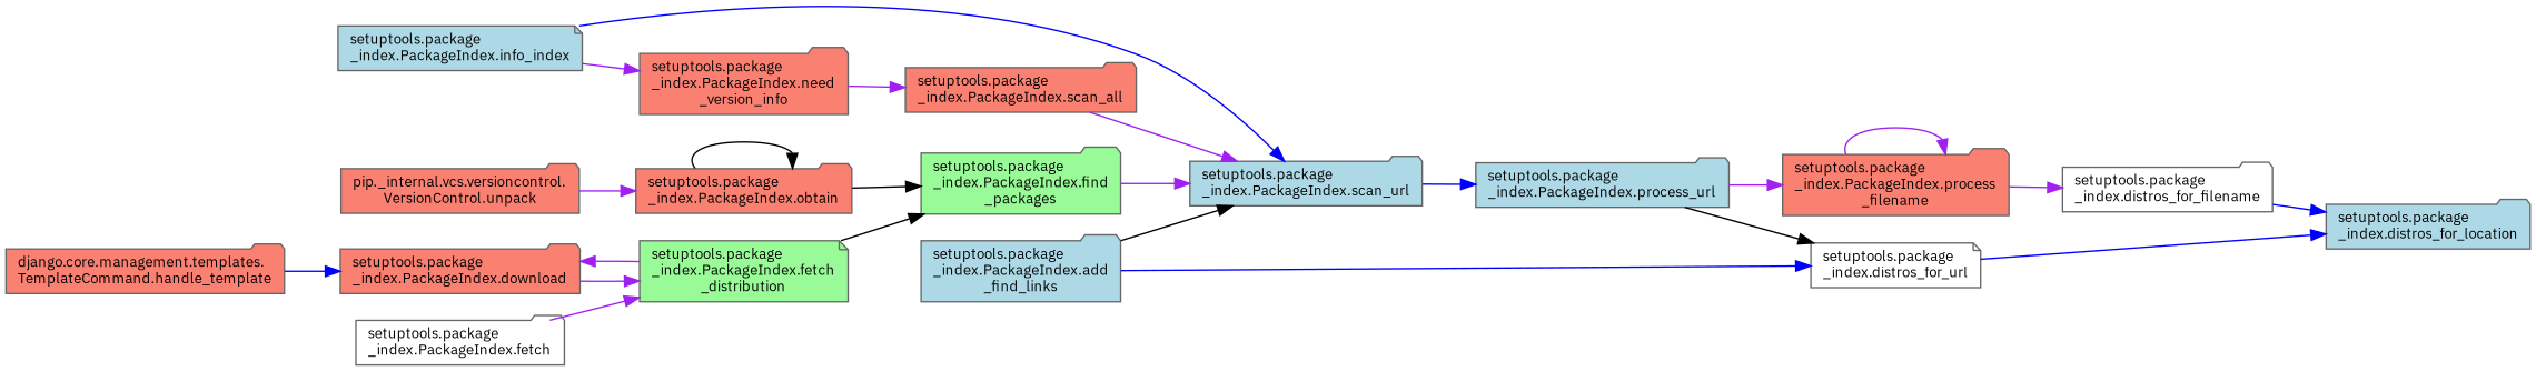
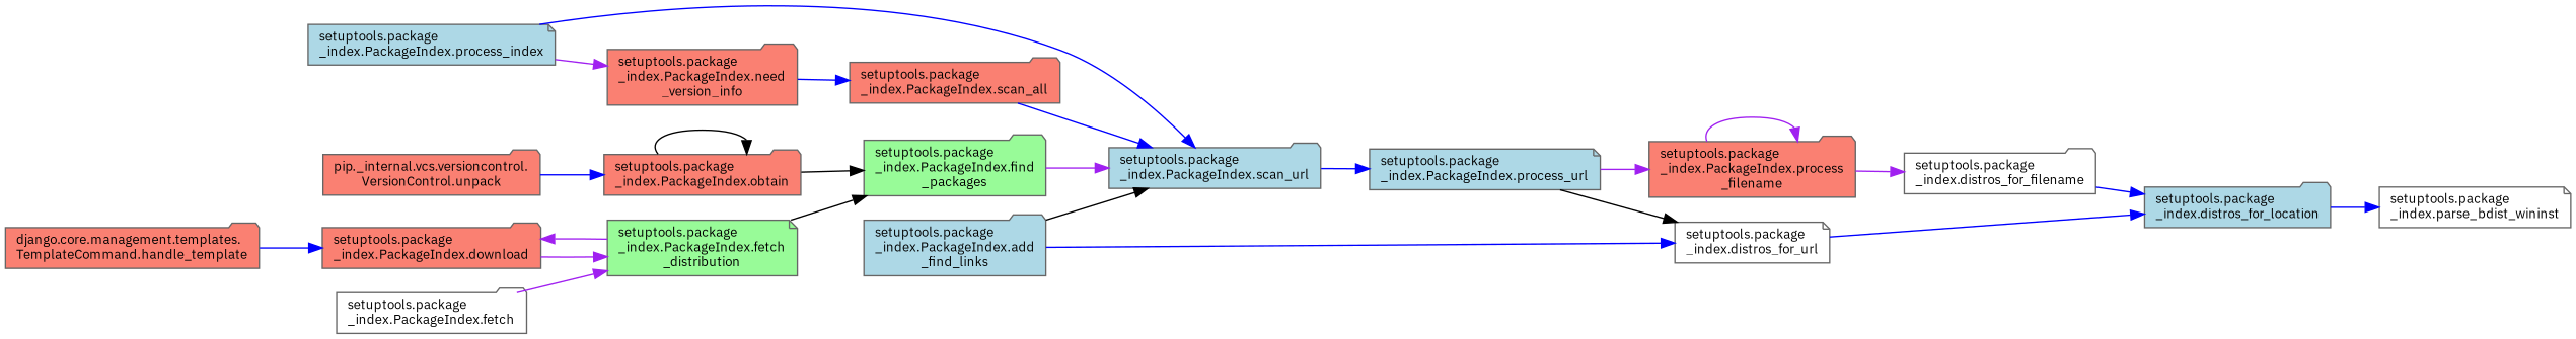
  digraph {
    fontname="IBM Plex Sans"
    rankdir=RL
    node [color=grey40 fillcolor=salmon fontname="IBM Plex Sans" fontsize=10 shape=folder style=filled]
    edge [color=purple dir=back fontname="IBM Plex Sans" fontsize=10 labelfontname=Helvetica labelfontsize=10 style=solid]
+   n1 [color=gray40 fillcolor=white fontcolor=black height=0.2 label="setuptools.package\l_index.parse_bdist_wininst" shape=note width=0.4]
    n2 [fillcolor=lightblue height=0.2 label="setuptools.package\l_index.distros_for_location" width=0.4]
    n3 [fillcolor=white height=0.2 label="setuptools.package\l_index.distros_for_filename" width=0.4]
    n4 [fillcolor=white height=0.2 label="setuptools.package\l_index.distros_for_url" shape=note width=0.4]
    n5 [height=0.2 label="setuptools.package\l_index.PackageIndex.process\l_filename" width=0.4]
-   n6 [fillcolor=lightblue height=0.2 label="setuptools.package\l_index.PackageIndex.process_url" width=0.4]
+   n6 [fillcolor=lightblue height=0.2 label="setuptools.package\l_index.PackageIndex.process_url" shape=note width=0.4]
    n7 [fillcolor=lightblue height=0.2 label="setuptools.package\l_index.PackageIndex.add\l_find_links" width=0.4]
    n8 [fillcolor=lightblue height=0.2 label="setuptools.package\l_index.PackageIndex.scan_url" width=0.4]
    n9 [fillcolor=palegreen height=0.2 label="setuptools.package\l_index.PackageIndex.find\l_packages" width=0.4]
-   n10 [fillcolor=lightblue height=0.2 label="setuptools.package\l_index.PackageIndex.info_index" shape=note width=0.4]
+   n10 [fillcolor=lightblue height=0.2 label="setuptools.package\l_index.PackageIndex.process_index" shape=note width=0.4]
    n11 [height=0.2 label="setuptools.package\l_index.PackageIndex.scan_all" width=0.4]
    n12 [fillcolor=palegreen height=0.2 label="setuptools.package\l_index.PackageIndex.fetch\l_distribution" shape=note width=0.4]
    n13 [height=0.2 label="setuptools.package\l_index.PackageIndex.obtain" width=0.4]
    n14 [height=0.2 label="setuptools.package\l_index.PackageIndex.need\l_version_info" width=0.4]
    n15 [height=0.2 label="setuptools.package\l_index.PackageIndex.download" width=0.4]
    n16 [fillcolor=white height=0.2 label="setuptools.package\l_index.PackageIndex.fetch" width=0.4]
    n17 [height=0.2 label="pip._internal.vcs.versioncontrol.\lVersionControl.unpack" width=0.4]
    n18 [height=0.2 label="django.core.management.templates.\lTemplateCommand.handle_template" width=0.4]
+   n1 -> n2 [color=blue]
    n2 -> n3 [color=blue]
    n2 -> n4 [color=blue]
    n3 -> n5
    n4 -> n6 [color=black]
    n4 -> n7 [color=blue]
    n5 -> n5
    n5 -> n6
    n6 -> n8 [color=blue]
    n8 -> n7 [color=black]
    n8 -> n9
    n8 -> n10 [color=blue]
-   n8 -> n11
+   n8 -> n11 [color=blue]
    n9 -> n12 [color=black]
    n9 -> n13 [color=black]
-   n11 -> n14
+   n11 -> n14 [color=blue]
    n12 -> n15
    n12 -> n16
    n13 -> n13 [color=black]
-   n13 -> n17
+   n13 -> n17 [color=blue]
    n14 -> n10
    n15 -> n12
    n15 -> n18 [color=blue]
  }
